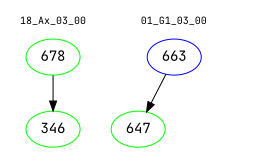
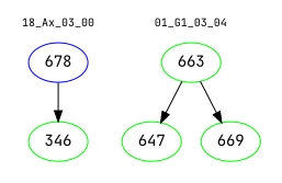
  digraph {
    fontname="JetBrains Mono"
    node [color=green fontname="JetBrains Mono"]
    edge [color=black fontname="JetBrains Mono"]
-   n1 [label=678]
+   n1 [color=blue label=678]
    n2 [label=346]
-   n3 [color=blue label=663]
+   n3 [label=663]
    n4 [label=647]
+   n5 [label=669]
    subgraph cluster_1 {
      color=white
      fontsize=10
      label="18_Ax_03_00"
      n1
      n2
    }
    subgraph cluster_2 {
      color=white
      fontsize=10
-     label="01_G1_03_00"
+     label="01_G1_03_04"
      n3
      n4
+     n5
    }
    n1 -> n2
    n3 -> n4
+   n3 -> n5
  }
